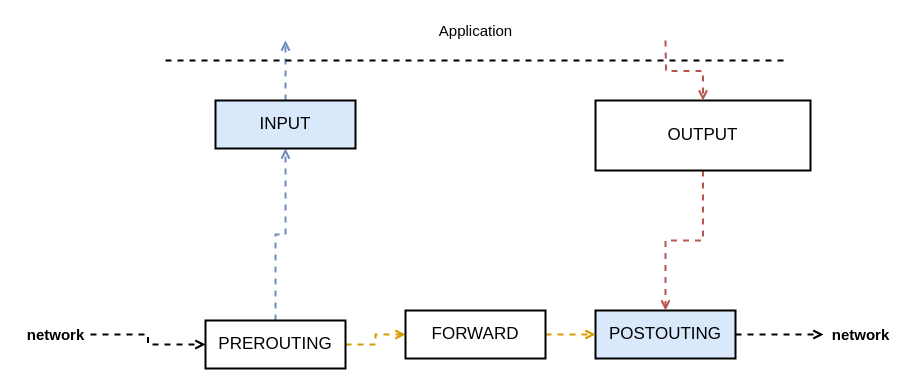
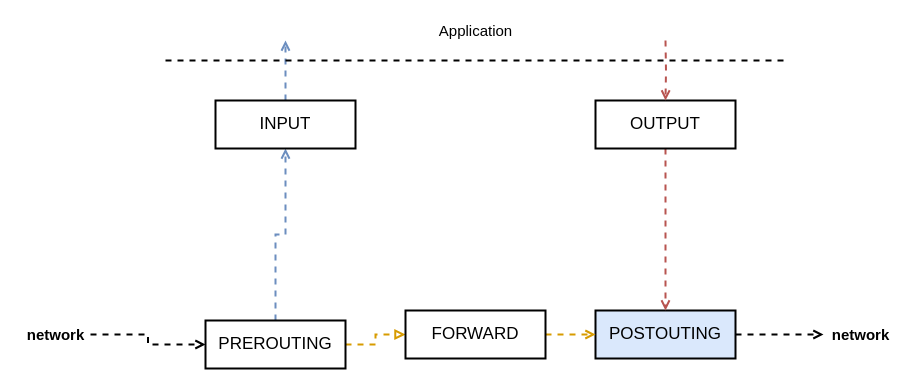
  <mxCell id="0" />
  <mxCell id="1" parent="0" />
  <mxCell id="2" style="edgeStyle=orthogonalEdgeStyle;rounded=0;orthogonalLoop=1;jettySize=auto;html=1;exitX=0.5;exitY=0;exitDx=0;exitDy=0;entryX=0.5;entryY=1;entryDx=0;entryDy=0;dashed=1;fontSize=15;endArrow=open;endFill=0;strokeWidth=2;fillColor=#dae8fc;strokeColor=#6c8ebf;" edge="1" parent="1" source="4" target="6"><mxGeometry relative="1" as="geometry" /></mxCell>
- <mxCell id="3" style="edgeStyle=orthogonalEdgeStyle;rounded=0;orthogonalLoop=1;jettySize=auto;html=1;exitX=1;exitY=0.5;exitDx=0;exitDy=0;entryX=0;entryY=0.5;entryDx=0;entryDy=0;dashed=1;fontSize=15;endArrow=open;endFill=0;strokeWidth=2;fillColor=#ffe6cc;strokeColor=#d79b00;" edge="1" parent="1" source="4" target="12"><mxGeometry relative="1" as="geometry" /></mxCell>
+ <mxCell id="3" style="edgeStyle=orthogonalEdgeStyle;rounded=0;orthogonalLoop=1;jettySize=auto;html=1;exitX=1;exitY=0.5;exitDx=0;exitDy=0;entryX=0;entryY=0.5;entryDx=0;entryDy=0;dashed=1;fontSize=15;endArrow=block;endFill=0;strokeWidth=2;fillColor=#ffe6cc;strokeColor=#d79b00;" edge="1" parent="1" source="4" target="12"><mxGeometry relative="1" as="geometry" /></mxCell>
  <mxCell id="4" value="PREROUTING" style="rounded=0;whiteSpace=wrap;html=1;strokeWidth=2;fontSize=17;" vertex="1" parent="1"><mxGeometry x="205" y="320" width="140" height="48" as="geometry" /></mxCell>
  <mxCell id="5" style="edgeStyle=orthogonalEdgeStyle;rounded=0;orthogonalLoop=1;jettySize=auto;html=1;exitX=0.5;exitY=0;exitDx=0;exitDy=0;dashed=1;fontSize=15;endArrow=open;endFill=0;strokeWidth=2;fillColor=#dae8fc;strokeColor=#6c8ebf;" edge="1" parent="1" source="6"><mxGeometry relative="1" as="geometry"><mxPoint x="285" y="40" as="targetPoint" /></mxGeometry></mxCell>
- <mxCell id="6" value="INPUT" style="rounded=0;whiteSpace=wrap;html=1;strokeWidth=2;fontSize=17;fillColor=#dae8fc;" vertex="1" parent="1"><mxGeometry x="215" y="100" width="140" height="48" as="geometry" /></mxCell>
+ <mxCell id="6" value="INPUT" style="rounded=0;whiteSpace=wrap;html=1;strokeWidth=2;fontSize=17;" vertex="1" parent="1"><mxGeometry x="215" y="100" width="140" height="48" as="geometry" /></mxCell>
  <mxCell id="7" style="edgeStyle=orthogonalEdgeStyle;rounded=0;orthogonalLoop=1;jettySize=auto;html=1;exitX=1;exitY=0.5;exitDx=0;exitDy=0;dashed=1;fontSize=15;endArrow=open;endFill=0;strokeWidth=2;entryX=-0.029;entryY=0.5;entryDx=0;entryDy=0;entryPerimeter=0;" edge="1" parent="1" source="8" target="18"><mxGeometry relative="1" as="geometry"><mxPoint x="805" y="340" as="targetPoint" /></mxGeometry></mxCell>
  <mxCell id="8" value="POSTOUTING" style="rounded=0;whiteSpace=wrap;html=1;strokeWidth=2;fontSize=17;fillColor=#dae8fc;" vertex="1" parent="1"><mxGeometry x="595" y="310" width="140" height="48" as="geometry" /></mxCell>
  <mxCell id="9" style="edgeStyle=orthogonalEdgeStyle;rounded=0;orthogonalLoop=1;jettySize=auto;html=1;exitX=0.5;exitY=1;exitDx=0;exitDy=0;entryX=0.5;entryY=0;entryDx=0;entryDy=0;dashed=1;fontSize=15;endArrow=open;endFill=0;strokeWidth=2;fillColor=#f8cecc;strokeColor=#b85450;" edge="1" parent="1" source="10" target="8"><mxGeometry relative="1" as="geometry" /></mxCell>
- <mxCell id="10" value="OUTPUT" style="rounded=0;whiteSpace=wrap;html=1;strokeWidth=2;fontSize=17;" vertex="1" parent="1"><mxGeometry x="595" y="100" width="215" height="70" as="geometry" /></mxCell>
+ <mxCell id="10" value="OUTPUT" style="rounded=0;whiteSpace=wrap;html=1;strokeWidth=2;fontSize=17;" vertex="1" parent="1"><mxGeometry x="595" y="100" width="140" height="48" as="geometry" /></mxCell>
  <mxCell id="11" style="edgeStyle=orthogonalEdgeStyle;rounded=0;orthogonalLoop=1;jettySize=auto;html=1;exitX=1;exitY=0.5;exitDx=0;exitDy=0;entryX=0;entryY=0.5;entryDx=0;entryDy=0;dashed=1;fontSize=15;endArrow=open;endFill=0;strokeWidth=2;fillColor=#ffe6cc;strokeColor=#d79b00;" edge="1" parent="1" source="12" target="8"><mxGeometry relative="1" as="geometry" /></mxCell>
  <mxCell id="12" value="FORWARD" style="rounded=0;whiteSpace=wrap;html=1;strokeWidth=2;fontSize=17;" vertex="1" parent="1"><mxGeometry x="405" y="310" width="140" height="48" as="geometry" /></mxCell>
  <mxCell id="13" value="" style="edgeStyle=orthogonalEdgeStyle;rounded=0;orthogonalLoop=1;jettySize=auto;html=1;dashed=1;endArrow=open;endFill=0;strokeWidth=2;" edge="1" parent="1" source="14" target="4"><mxGeometry relative="1" as="geometry" /></mxCell>
  <mxCell id="14" value="network" style="text;html=1;align=center;verticalAlign=middle;resizable=0;points=[];autosize=1;strokeColor=none;fontStyle=1;fontSize=15;" vertex="1" parent="1"><mxGeometry x="20" y="324" width="70" height="20" as="geometry" /></mxCell>
  <mxCell id="15" value="" style="endArrow=none;dashed=1;html=1;fontSize=15;strokeWidth=2;" edge="1" parent="1"><mxGeometry width="50" height="50" relative="1" as="geometry"><mxPoint x="165" y="60" as="sourcePoint" /><mxPoint x="785" y="60" as="targetPoint" /></mxGeometry></mxCell>
  <mxCell id="16" value="" style="edgeStyle=orthogonalEdgeStyle;rounded=0;orthogonalLoop=1;jettySize=auto;html=1;dashed=1;fontSize=15;endArrow=open;endFill=0;strokeWidth=2;fillColor=#f8cecc;strokeColor=#b85450;" edge="1" parent="1" target="10"><mxGeometry relative="1" as="geometry"><mxPoint x="665" y="40" as="sourcePoint" /></mxGeometry></mxCell>
  <mxCell id="17" value="Application" style="text;html=1;align=center;verticalAlign=middle;resizable=0;points=[];autosize=1;strokeColor=none;fontSize=15;" vertex="1" parent="1"><mxGeometry x="430" y="20" width="90" height="20" as="geometry" /></mxCell>
  <mxCell id="18" value="network" style="text;html=1;align=center;verticalAlign=middle;resizable=0;points=[];autosize=1;strokeColor=none;fontStyle=1;fontSize=15;" vertex="1" parent="1"><mxGeometry x="825" y="324" width="70" height="20" as="geometry" /></mxCell>
